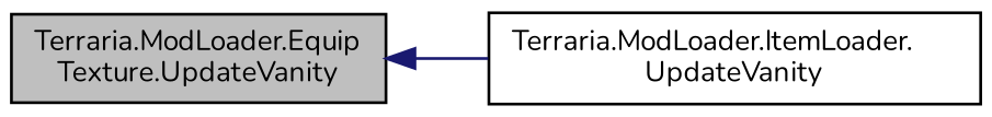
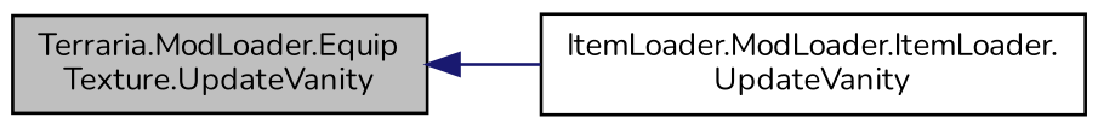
  digraph {
    rankdir=LR
    fontname=Nunito
    node [color=black fontname=Nunito fontsize=10 shape=record style=filled]
    n1 [fillcolor=grey75 fontcolor=black height=0.2 label="Terraria.ModLoader.Equip\lTexture.UpdateVanity" width=0.4]
-   n2 [fillcolor=white height=0.2 label="Terraria.ModLoader.ItemLoader.\lUpdateVanity" width=0.4]
+   n2 [fillcolor=white height=0.2 label="ItemLoader.ModLoader.ItemLoader.\lUpdateVanity" width=0.4]
    n1 -> n2 [color=midnightblue dir=back fontname=Nunito fontsize=10 labelfontname=Helvetica labelfontsize=10 style=solid]
  }
